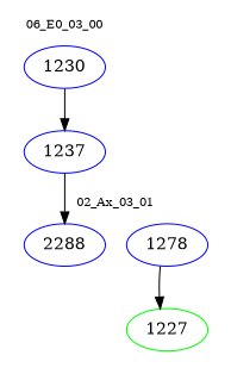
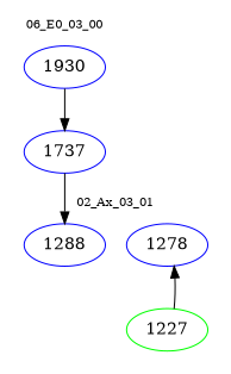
  digraph {
    node [color=blue]
    edge [color=black]
    n1 [label=1278]
    n2 [color=green label=1227]
-   n3 [label=2288]
-   n4 [label=1230]
-   n5 [label=1237]
+   n3 [label=1288]
+   n4 [label=1930]
+   n5 [label=1737]
    subgraph cluster_1 {
      color=white
      fontsize=10
      label="02_Ax_03_01"
      n1
      n2
      n3
    }
    subgraph cluster_2 {
      color=white
      fontsize=10
      label="06_E0_03_00"
      n4
      n5
    }
-   n1 -> n2
+   n2 -> n1
    n4 -> n5
    n5 -> n3
  }
